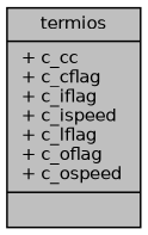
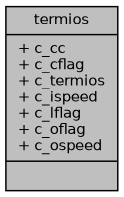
  digraph {
-   n1 [color=black fillcolor=grey75 fontcolor=black fontname=Helvetica fontsize=10 height=0.2 label="{termios\n|+ c_cc\l+ c_cflag\l+ c_iflag\l+ c_ispeed\l+ c_lflag\l+ c_oflag\l+ c_ospeed\l|}" shape=record style=filled width=0.4]
+   n1 [color=black fillcolor=grey75 fontcolor=black fontname=Helvetica fontsize=10 height=0.2 label="{termios\n|+ c_cc\l+ c_cflag\l+ c_termios\l+ c_ispeed\l+ c_lflag\l+ c_oflag\l+ c_ospeed\l|}" shape=record style=filled width=0.4]
  }
